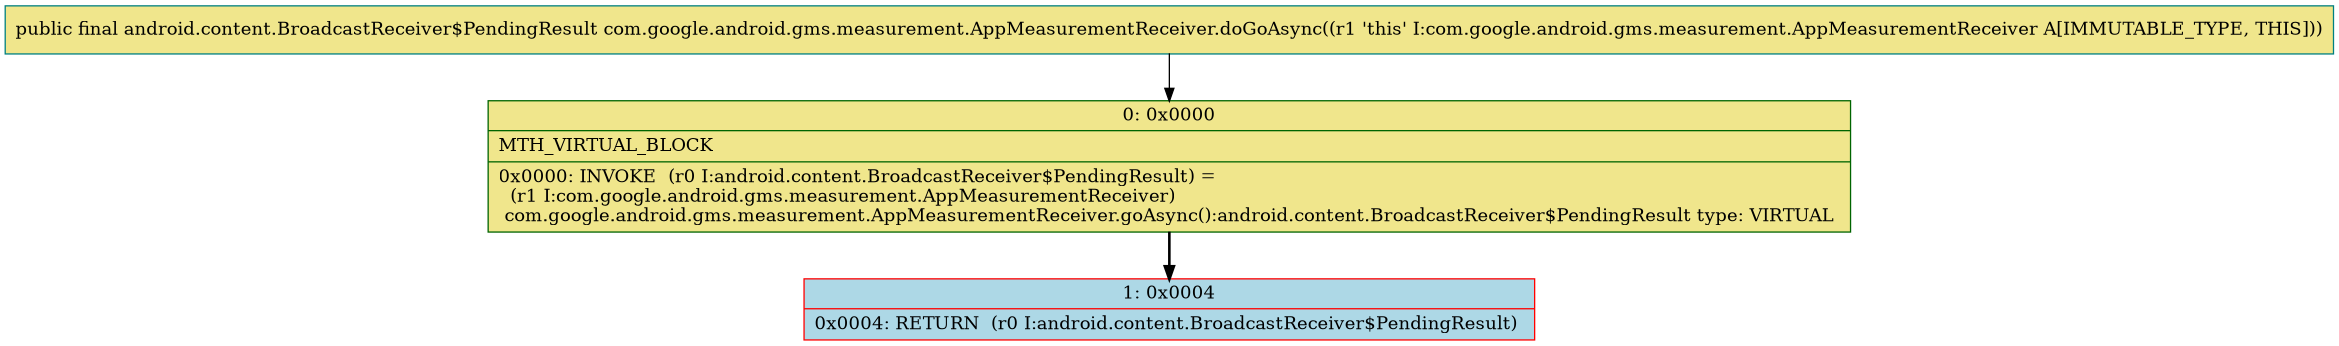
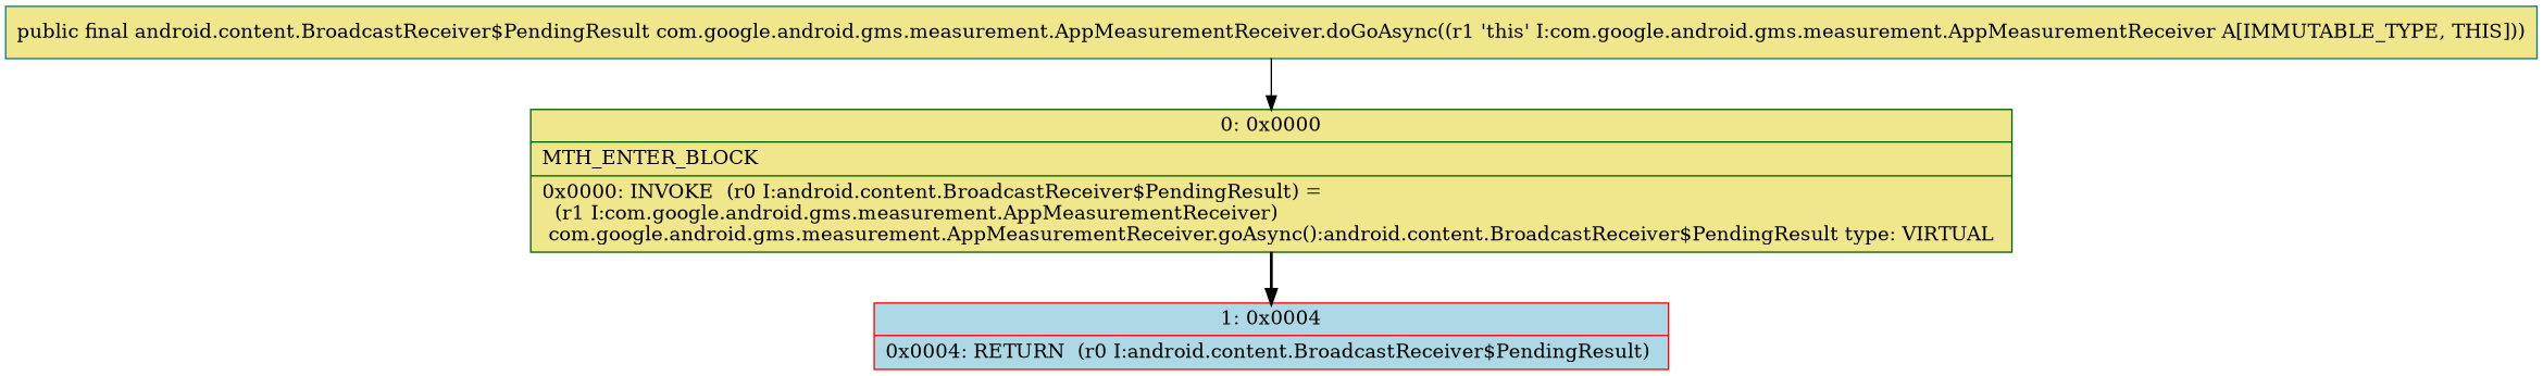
  digraph {
    node [shape=record style=filled fillcolor=khaki]
-   n1 [label="{0\:\ 0x0000|MTH_VIRTUAL_BLOCK\l|0x0000: INVOKE  (r0 I:android.content.BroadcastReceiver$PendingResult) = \l  (r1 I:com.google.android.gms.measurement.AppMeasurementReceiver)\l com.google.android.gms.measurement.AppMeasurementReceiver.goAsync():android.content.BroadcastReceiver$PendingResult type: VIRTUAL \l}" color=darkgreen]
+   n1 [label="{0\:\ 0x0000|MTH_ENTER_BLOCK\l|0x0000: INVOKE  (r0 I:android.content.BroadcastReceiver$PendingResult) = \l  (r1 I:com.google.android.gms.measurement.AppMeasurementReceiver)\l com.google.android.gms.measurement.AppMeasurementReceiver.goAsync():android.content.BroadcastReceiver$PendingResult type: VIRTUAL \l}" color=darkgreen]
    n2 [label="{1\:\ 0x0004|0x0004: RETURN  (r0 I:android.content.BroadcastReceiver$PendingResult) \l}" fillcolor=lightblue color=red]
    n3 [label="{public final android.content.BroadcastReceiver$PendingResult com.google.android.gms.measurement.AppMeasurementReceiver.doGoAsync((r1 'this' I:com.google.android.gms.measurement.AppMeasurementReceiver A[IMMUTABLE_TYPE, THIS])) }" color=teal]
    n1 -> n2 [style=bold]
    n3 -> n1 [style=solid]
  }
